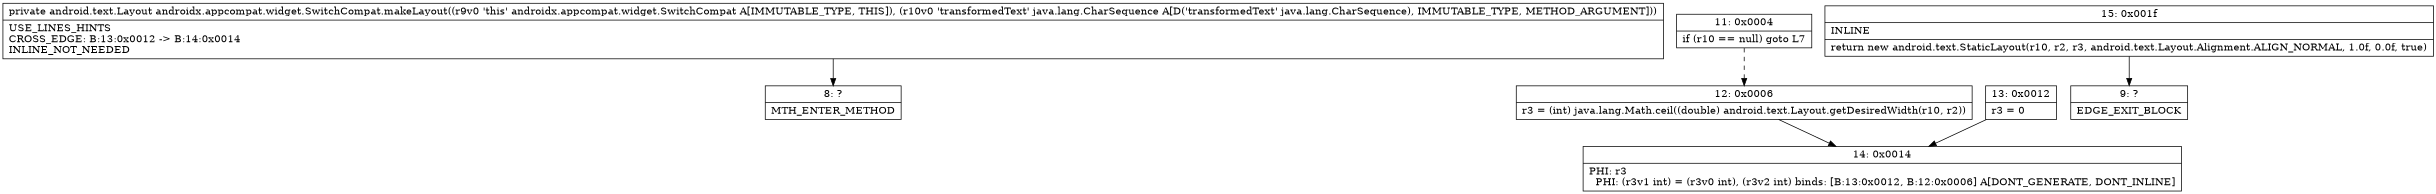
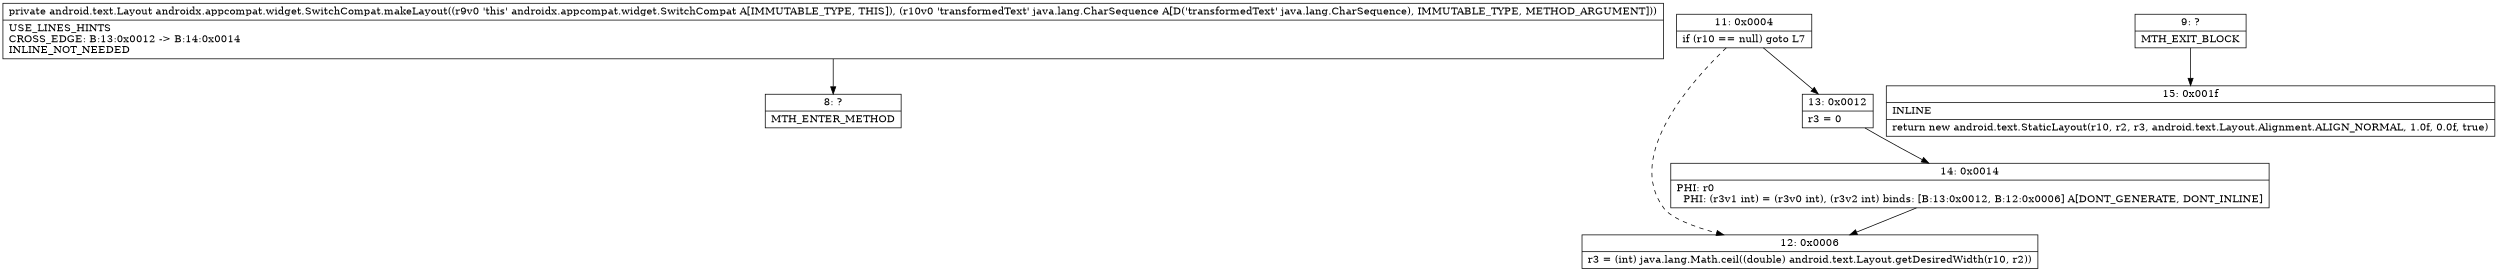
  digraph {
    node [shape=record]
    n1 [label="{8\:\ ?|MTH_ENTER_METHOD\l}"]
    n2 [label="{11\:\ 0x0004|if (r10 == null) goto L7\l}"]
    n3 [label="{12\:\ 0x0006|r3 = (int) java.lang.Math.ceil((double) android.text.Layout.getDesiredWidth(r10, r2))\l}"]
    n4 [label="{13\:\ 0x0012|r3 = 0\l}"]
-   n5 [label="{14\:\ 0x0014|PHI: r3 \l  PHI: (r3v1 int) = (r3v0 int), (r3v2 int) binds: [B:13:0x0012, B:12:0x0006] A[DONT_GENERATE, DONT_INLINE]\l}"]
+   n5 [label="{14\:\ 0x0014|PHI: r0 \l  PHI: (r3v1 int) = (r3v0 int), (r3v2 int) binds: [B:13:0x0012, B:12:0x0006] A[DONT_GENERATE, DONT_INLINE]\l}"]
    n6 [label="{15\:\ 0x001f|INLINE\l|return new android.text.StaticLayout(r10, r2, r3, android.text.Layout.Alignment.ALIGN_NORMAL, 1.0f, 0.0f, true)\l}"]
-   n7 [label="{9\:\ ?|EDGE_EXIT_BLOCK\l}"]
+   n7 [label="{9\:\ ?|MTH_EXIT_BLOCK\l}"]
    n8 [label="{private android.text.Layout androidx.appcompat.widget.SwitchCompat.makeLayout((r9v0 'this' androidx.appcompat.widget.SwitchCompat A[IMMUTABLE_TYPE, THIS]), (r10v0 'transformedText' java.lang.CharSequence A[D('transformedText' java.lang.CharSequence), IMMUTABLE_TYPE, METHOD_ARGUMENT]))  | USE_LINES_HINTS\lCROSS_EDGE: B:13:0x0012 \-\> B:14:0x0014\lINLINE_NOT_NEEDED\l}"]
    n2 -> n3 [style=dashed]
-   n3 -> n5
+   n2 -> n4
+   n5 -> n3
    n4 -> n5
-   n6 -> n7
+   n7 -> n6
    n8 -> n1
  }
